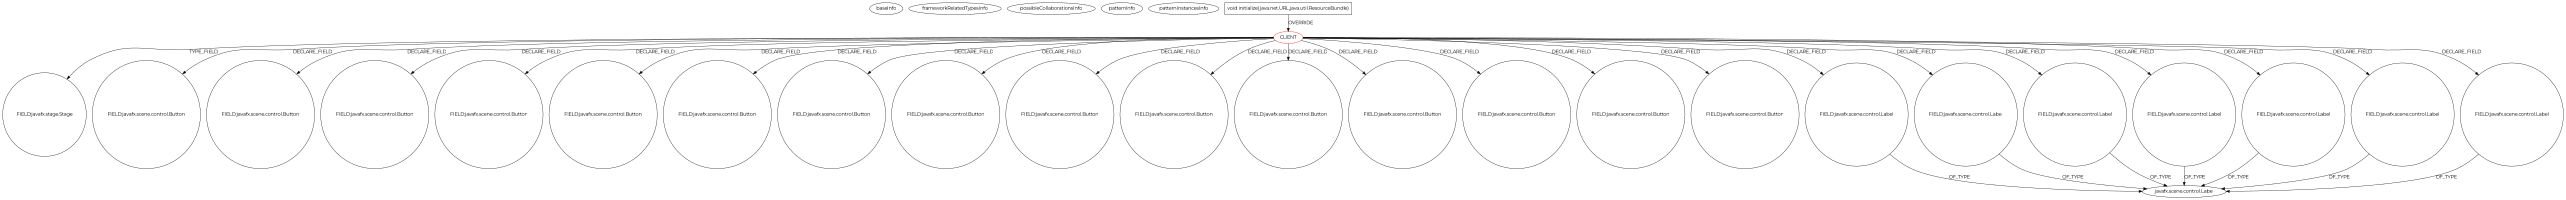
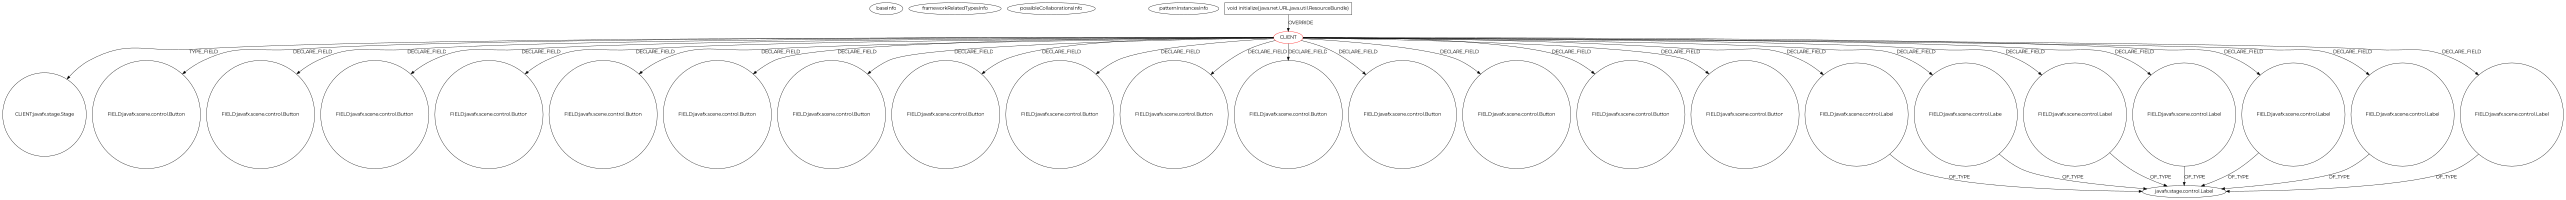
  digraph {
    fontname=Montserrat
    node [fontname=Montserrat isFrameworkType=false shape=circle vertexType=FIELD_DECLARATION]
    edge [fontname=Montserrat]
    baseInfo [category=pattern graphId=501 isAnonymous=false possibleRelation=false isFrameworkType="" shape="" vertexType=""]
    frameworkRelatedTypesInfo [isFrameworkType="" shape="" vertexType=""]
    possibleCollaborationsInfo [isFrameworkType="" shape="" vertexType=""]
-   patternInfo [frequency=2.0 patternRootClient=0 isFrameworkType="" shape="" vertexType=""]
    patternInstancesInfo [0="walker-clint-AIProj3~/walker-clint-AIProj3/AIProj3-master/src/application/GameBoardController.java~GameBoardController~4712" 1="RomeoGolf-BC~/RomeoGolf-BC/BC-master/src/romeogolf/bc/MainController.java~MainController~1142" isFrameworkType="" shape="" vertexType=""]
-   n6 [label="FIELD:javafx.stage.Stage"]
+   n6 [label="CLIENT:javafx.stage.Stage"]
    n7 [color=red label=CLIENT vertexType=ROOT_CLIENT_CLASS_DECLARATION shape=""]
    n8 [label="FIELD:javafx.scene.control.Button"]
    n9 [label="FIELD:javafx.scene.control.Button"]
    n10 [label="FIELD:javafx.scene.control.Button"]
    n11 [label="FIELD:javafx.scene.control.Button"]
    n12 [label="FIELD:javafx.scene.control.Button"]
    n13 [label="FIELD:javafx.scene.control.Button"]
    n14 [label="FIELD:javafx.scene.control.Button"]
    n15 [label="FIELD:javafx.scene.control.Button"]
    n16 [label="FIELD:javafx.scene.control.Button"]
    n17 [label="FIELD:javafx.scene.control.Button"]
    n18 [label="FIELD:javafx.scene.control.Button"]
    n19 [label="FIELD:javafx.scene.control.Button"]
    n20 [label="FIELD:javafx.scene.control.Button"]
    n21 [label="FIELD:javafx.scene.control.Button"]
    n22 [label="FIELD:javafx.scene.control.Button"]
    n23 [label="FIELD:javafx.scene.control.Label"]
    n24 [label="FIELD:javafx.scene.control.Label"]
    n25 [label="FIELD:javafx.scene.control.Label"]
    n26 [label="FIELD:javafx.scene.control.Label"]
    n27 [label="FIELD:javafx.scene.control.Label"]
    n28 [label="FIELD:javafx.scene.control.Label"]
    n29 [label="FIELD:javafx.scene.control.Label"]
    n30 [label="void initialize(java.net.URL,java.util.ResourceBundle)" shape=box vertexType=OVERRIDING_METHOD_DECLARATION]
-   n31 [label="javafx.scene.control.Label" vertexType=FRAMEWORK_CLASS_TYPE shape=""]
+   n31 [label="javafx.stage.control.Label" vertexType=FRAMEWORK_CLASS_TYPE shape=""]
    n7 -> n6 [label=TYPE_FIELD]
    n7 -> n8 [label=DECLARE_FIELD]
    n7 -> n9 [label=DECLARE_FIELD]
    n7 -> n10 [label=DECLARE_FIELD]
    n7 -> n11 [label=DECLARE_FIELD]
    n7 -> n12 [label=DECLARE_FIELD]
    n7 -> n13 [label=DECLARE_FIELD]
    n7 -> n14 [label=DECLARE_FIELD]
    n7 -> n15 [label=DECLARE_FIELD]
    n7 -> n16 [label=DECLARE_FIELD]
    n7 -> n17 [label=DECLARE_FIELD]
    n7 -> n18 [label=DECLARE_FIELD]
    n7 -> n19 [label=DECLARE_FIELD]
    n7 -> n20 [label=DECLARE_FIELD]
    n7 -> n21 [label=DECLARE_FIELD]
    n7 -> n22 [label=DECLARE_FIELD]
    n7 -> n23 [label=DECLARE_FIELD]
    n7 -> n24 [label=DECLARE_FIELD]
    n7 -> n25 [label=DECLARE_FIELD]
    n7 -> n26 [label=DECLARE_FIELD]
    n7 -> n27 [label=DECLARE_FIELD]
    n7 -> n28 [label=DECLARE_FIELD]
    n7 -> n29 [label=DECLARE_FIELD]
    n23 -> n31 [label=OF_TYPE]
    n24 -> n31 [label=OF_TYPE]
    n25 -> n31 [label=OF_TYPE]
    n26 -> n31 [label=OF_TYPE]
    n27 -> n31 [label=OF_TYPE]
    n28 -> n31 [label=OF_TYPE]
    n29 -> n31 [label=OF_TYPE]
    n30 -> n7 [label=OVERRIDE]
  }
